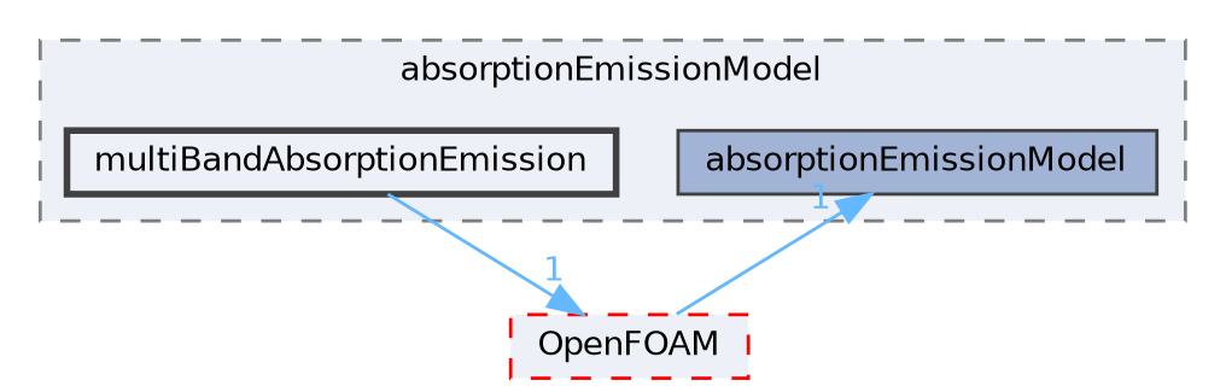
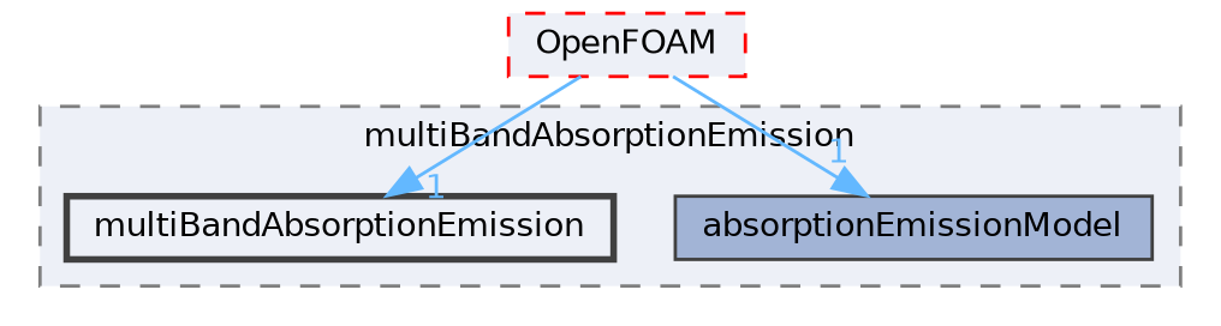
  digraph {
    compound=true
    node [color=grey25 fillcolor="#edf0f7" fontname=Helvetica fontsize=10 shape=box]
    edge [color=steelblue1 fontcolor=steelblue1 fontname=Helvetica fontsize=10 headlabel=1 labeldistance=1.5 labelfontname=Helvetica labelfontsize=10]
    n1 [fillcolor="#a2b4d6" height=0.2 label=absorptionEmissionModel style=filled width=0.4]
    n2 [height=0.2 label=multiBandAbsorptionEmission style="filled,bold" width=0.4]
    n3 [color=red height=0.2 label=OpenFOAM style="filled,dashed" width=0.4]
    subgraph cluster_1 {
      bgcolor="#edf0f7"
      fontname=Helvetica
      fontsize=10
-     label=absorptionEmissionModel
+     label=multiBandAbsorptionEmission
      pencolor=grey50
      style="filled,dashed"
      n1
      n2
    }
-   n2 -> n3
+   n3 -> n2
    n3 -> n1
  }
